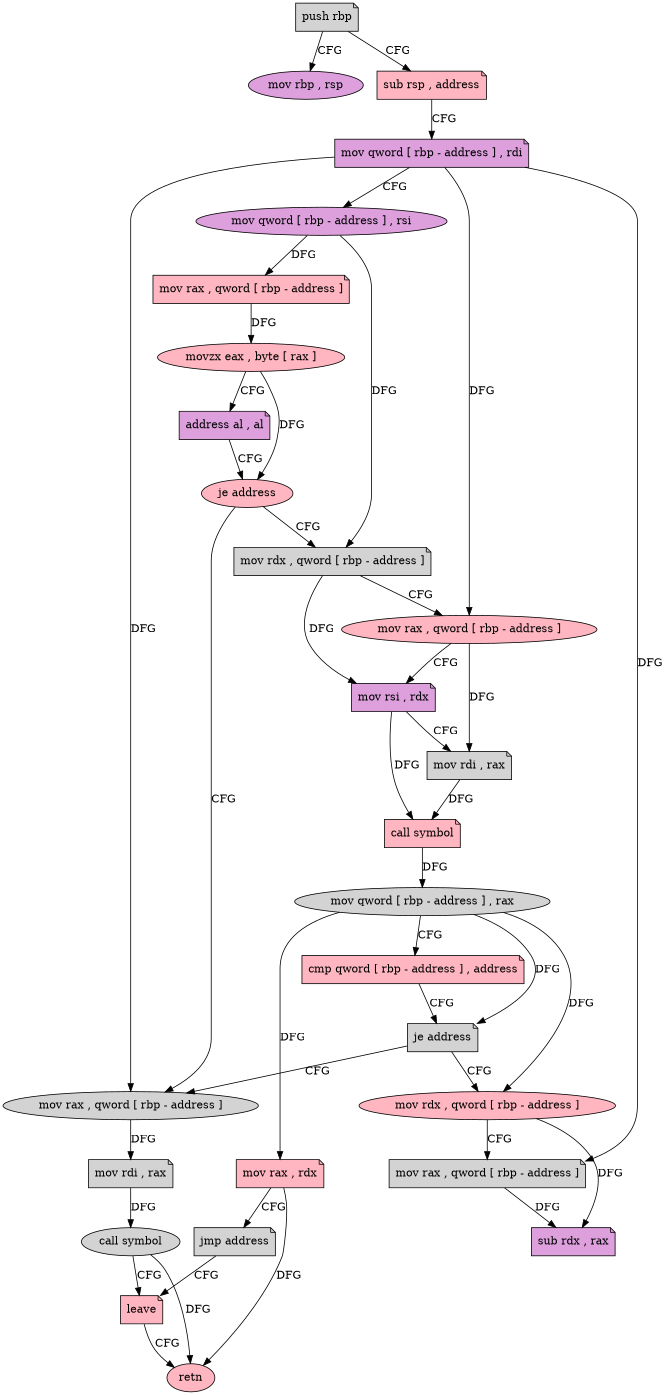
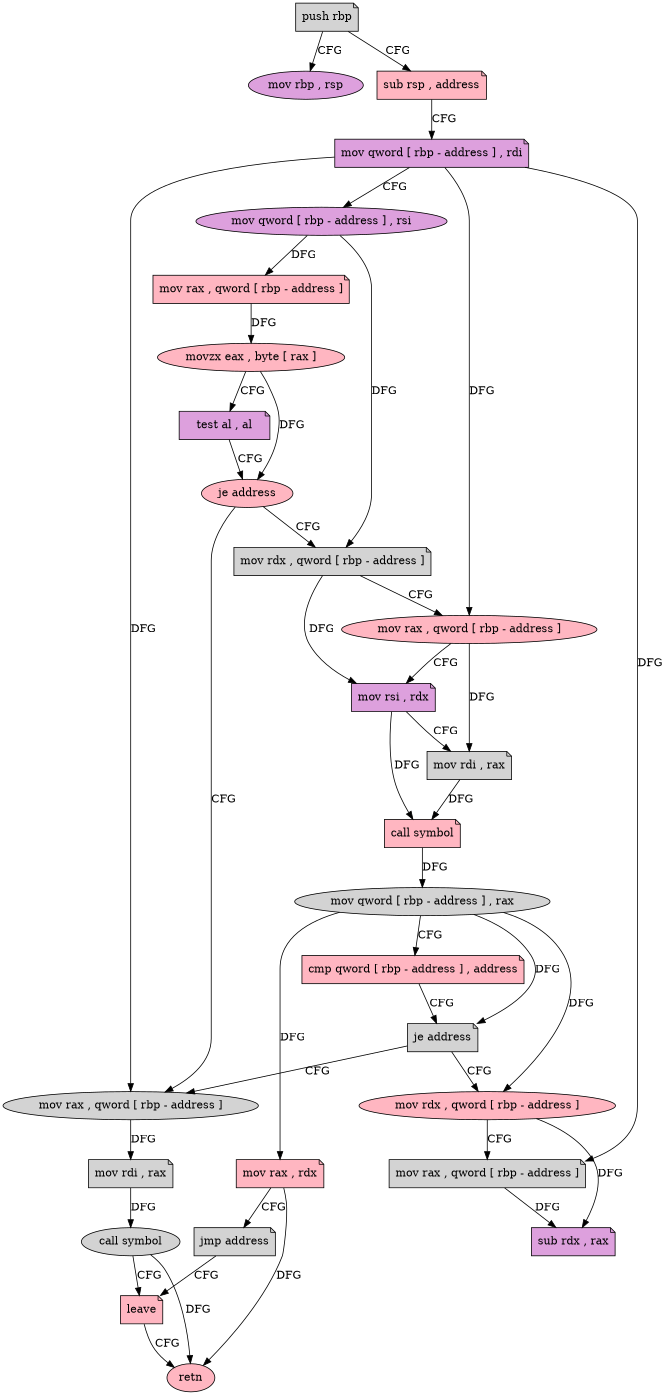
  digraph {
    node [fillcolor=lightpink shape=note style=filled]
    n1 [fillcolor=lightgrey label="push rbp"]
    n2 [fillcolor=plum label="mov rbp , rsp" shape=ellipse]
    n3 [label="sub rsp , address"]
    n4 [fillcolor=plum label="mov qword [ rbp - address ] , rdi"]
    n5 [fillcolor=plum label="mov qword [ rbp - address ] , rsi" shape=ellipse]
    n6 [fillcolor=lightgrey label="mov rax , qword [ rbp - address ]" shape=ellipse]
    n7 [label="mov rax , qword [ rbp - address ]" shape=ellipse]
    n8 [fillcolor=lightgrey label="mov rax , qword [ rbp - address ]"]
    n9 [label="mov rax , qword [ rbp - address ]"]
    n10 [fillcolor=lightgrey label="mov rdx , qword [ rbp - address ]"]
    n11 [fillcolor=lightgrey label="mov rdi , rax"]
    n12 [fillcolor=plum label="mov rsi , rdx"]
    n13 [fillcolor=lightgrey label="mov rdi , rax"]
    n14 [fillcolor=plum label="sub rdx , rax"]
    n15 [label="movzx eax , byte [ rax ]" shape=ellipse]
-   n16 [fillcolor=plum label="address al , al"]
+   n16 [fillcolor=plum label="test al , al"]
    n17 [label="je address" shape=ellipse]
    n18 [fillcolor=lightgrey label="call symbol" shape=ellipse]
    n19 [label="call symbol"]
    n20 [label=leave]
    n21 [label=retn shape=ellipse]
    n22 [fillcolor=lightgrey label="mov qword [ rbp - address ] , rax" shape=ellipse]
    n23 [label="cmp qword [ rbp - address ] , address"]
    n24 [fillcolor=lightgrey label="je address"]
    n25 [label="mov rdx , qword [ rbp - address ]" shape=ellipse]
    n26 [label="mov rax , rdx"]
    n27 [fillcolor=lightgrey label="jmp address"]
    n1 -> n2 [label=CFG]
    n1 -> n3 [label=CFG]
    n3 -> n4 [label=CFG]
    n4 -> n5 [label=CFG]
    n4 -> n6 [label=DFG]
    n4 -> n7 [label=DFG]
    n4 -> n8 [label=DFG]
    n5 -> n9 [label=DFG]
    n5 -> n10 [label=DFG]
    n6 -> n11 [label=DFG]
    n7 -> n12 [label=CFG]
    n7 -> n13 [label=DFG]
    n8 -> n14 [label=DFG]
    n9 -> n15 [label=DFG]
    n10 -> n7 [label=CFG]
    n10 -> n12 [label=DFG]
    n11 -> n18 [label=DFG]
    n12 -> n13 [label=CFG]
    n12 -> n19 [label=DFG]
    n13 -> n19 [label=DFG]
    n15 -> n16 [label=CFG]
    n15 -> n17 [label=DFG]
    n16 -> n17 [label=CFG]
    n17 -> n6 [label=CFG]
    n17 -> n10 [label=CFG]
    n18 -> n20 [label=CFG]
    n18 -> n21 [label=DFG]
    n19 -> n22 [label=DFG]
    n20 -> n21 [label=CFG]
    n22 -> n23 [label=CFG]
    n22 -> n24 [label=DFG]
    n22 -> n25 [label=DFG]
    n22 -> n26 [label=DFG]
    n23 -> n24 [label=CFG]
    n24 -> n6 [label=CFG]
    n24 -> n25 [label=CFG]
    n25 -> n8 [label=CFG]
    n25 -> n14 [label=DFG]
    n26 -> n21 [label=DFG]
    n26 -> n27 [label=CFG]
    n27 -> n20 [label=CFG]
  }
